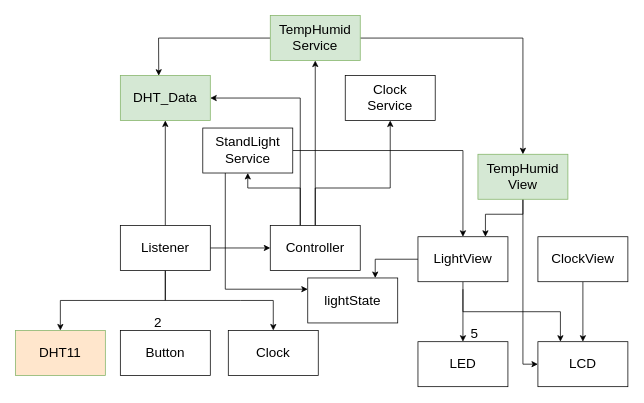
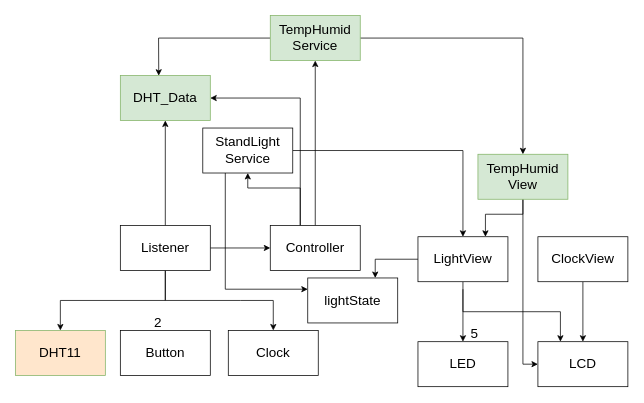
  <mxCell id="0" />
  <mxCell id="1" parent="0" />
  <mxCell id="2" value="Button" style="whiteSpace=wrap;html=1;fontSize=18;" parent="1" vertex="1"><mxGeometry x="160" y="440" width="120" height="60" as="geometry" /></mxCell>
  <mxCell id="3" value="" style="edgeStyle=none;html=1;fontSize=18;entryX=0;entryY=0.5;entryDx=0;entryDy=0;" parent="1" source="7" target="13" edge="1"><mxGeometry relative="1" as="geometry"><mxPoint x="340" y="330" as="targetPoint" /></mxGeometry></mxCell>
  <mxCell id="4" style="edgeStyle=none;rounded=0;html=1;entryX=0.5;entryY=0;entryDx=0;entryDy=0;fontSize=17;" parent="1" source="7" target="28" edge="1"><mxGeometry relative="1" as="geometry"><Array as="points"><mxPoint x="220" y="400" /><mxPoint x="320" y="400" /><mxPoint x="364" y="400" /></Array></mxGeometry></mxCell>
  <mxCell id="5" style="edgeStyle=none;html=1;entryX=0.5;entryY=0;entryDx=0;entryDy=0;rounded=0;" parent="1" source="7" target="29" edge="1"><mxGeometry relative="1" as="geometry"><Array as="points"><mxPoint x="220" y="400" /><mxPoint x="80" y="400" /></Array></mxGeometry></mxCell>
  <mxCell id="6" style="edgeStyle=none;rounded=0;html=1;entryX=0.5;entryY=1;entryDx=0;entryDy=0;" parent="1" source="7" target="36" edge="1"><mxGeometry relative="1" as="geometry" /></mxCell>
  <mxCell id="7" value="Listener" style="whiteSpace=wrap;html=1;fontSize=18;" parent="1" vertex="1"><mxGeometry x="160" y="300" width="120" height="60" as="geometry" /></mxCell>
  <mxCell id="8" value="" style="edgeStyle=none;html=1;fontSize=18;rounded=0;strokeColor=none;" parent="1" target="21" edge="1"><mxGeometry relative="1" as="geometry"><Array as="points"><mxPoint x="400" y="250" /><mxPoint x="330" y="250" /></Array><mxPoint x="400" y="300" as="sourcePoint" /></mxGeometry></mxCell>
  <mxCell id="9" style="edgeStyle=none;rounded=0;html=1;entryX=0.5;entryY=1;entryDx=0;entryDy=0;fontSize=18;strokeColor=default;" parent="1" target="21" edge="1"><mxGeometry relative="1" as="geometry"><Array as="points"><mxPoint x="400" y="250" /><mxPoint x="330" y="250" /></Array><mxPoint x="400" y="300" as="sourcePoint" /></mxGeometry></mxCell>
  <mxCell id="10" style="edgeStyle=none;rounded=0;html=1;entryX=0.5;entryY=1;entryDx=0;entryDy=0;" parent="1" source="13" target="32" edge="1"><mxGeometry relative="1" as="geometry"><Array as="points"><mxPoint x="420" y="250" /></Array></mxGeometry></mxCell>
  <mxCell id="11" style="edgeStyle=none;rounded=0;html=1;entryX=1;entryY=0.5;entryDx=0;entryDy=0;" parent="1" target="36" edge="1"><mxGeometry relative="1" as="geometry"><Array as="points"><mxPoint x="400" y="130" /></Array><mxPoint x="400" y="300" as="sourcePoint" /></mxGeometry></mxCell>
- <mxCell id="12" style="edgeStyle=none;rounded=0;html=1;entryX=0.5;entryY=1;entryDx=0;entryDy=0;" parent="1" source="13" target="25" edge="1"><mxGeometry relative="1" as="geometry"><Array as="points"><mxPoint x="420" y="250" /><mxPoint x="520" y="250" /></Array></mxGeometry></mxCell>
  <mxCell id="13" value="Controller" style="whiteSpace=wrap;html=1;fontSize=18;" parent="1" vertex="1"><mxGeometry x="360" y="300" width="120" height="60" as="geometry" /></mxCell>
  <mxCell id="14" value="" style="edgeStyle=none;html=1;fontSize=18;entryX=0.5;entryY=0;entryDx=0;entryDy=0;" parent="1" source="17" target="18" edge="1"><mxGeometry relative="1" as="geometry"><Array as="points" /></mxGeometry></mxCell>
  <mxCell id="15" style="edgeStyle=none;html=1;entryX=0.25;entryY=0;entryDx=0;entryDy=0;rounded=0;" parent="1" target="22" edge="1"><mxGeometry relative="1" as="geometry"><mxPoint x="617" y="385" as="sourcePoint" /><Array as="points"><mxPoint x="617" y="415" /><mxPoint x="747" y="415" /></Array></mxGeometry></mxCell>
  <mxCell id="16" style="edgeStyle=none;rounded=0;html=1;entryX=0.75;entryY=0;entryDx=0;entryDy=0;" edge="1" parent="1" source="17" target="37"><mxGeometry relative="1" as="geometry"><Array as="points"><mxPoint x="500" y="345" /></Array></mxGeometry></mxCell>
  <mxCell id="17" value="LightView" style="whiteSpace=wrap;html=1;fontSize=18;" parent="1" vertex="1"><mxGeometry x="557" y="315" width="120" height="60" as="geometry" /></mxCell>
  <mxCell id="18" value="LED" style="whiteSpace=wrap;html=1;fontSize=18;" parent="1" vertex="1"><mxGeometry x="557" y="455" width="120" height="60" as="geometry" /></mxCell>
  <mxCell id="19" style="edgeStyle=orthogonalEdgeStyle;html=1;exitX=1;exitY=0.5;exitDx=0;exitDy=0;entryX=0.5;entryY=0;entryDx=0;entryDy=0;fontSize=18;rounded=0;" parent="1" source="21" target="17" edge="1"><mxGeometry relative="1" as="geometry" /></mxCell>
  <mxCell id="20" style="edgeStyle=none;rounded=0;html=1;entryX=0;entryY=0.25;entryDx=0;entryDy=0;exitX=0.25;exitY=1;exitDx=0;exitDy=0;" edge="1" parent="1" source="21" target="37"><mxGeometry relative="1" as="geometry"><Array as="points"><mxPoint x="300" y="385" /></Array></mxGeometry></mxCell>
  <mxCell id="21" value="StandLight&lt;br&gt;Service" style="whiteSpace=wrap;html=1;fontSize=18;" parent="1" vertex="1"><mxGeometry x="270" y="170" width="120" height="60" as="geometry" /></mxCell>
  <mxCell id="22" value="LCD" style="whiteSpace=wrap;html=1;fontSize=18;" parent="1" vertex="1"><mxGeometry x="717" y="455" width="120" height="60" as="geometry" /></mxCell>
  <mxCell id="23" value="2" style="text;html=1;resizable=0;autosize=1;align=center;verticalAlign=middle;points=[];fillColor=none;strokeColor=none;rounded=0;strokeWidth=3;shadow=1;fontSize=18;" parent="1" vertex="1"><mxGeometry x="195" y="415" width="30" height="30" as="geometry" /></mxCell>
  <mxCell id="24" value="5" style="text;html=1;resizable=0;autosize=1;align=center;verticalAlign=middle;points=[];fillColor=none;strokeColor=none;rounded=0;fontSize=18;" parent="1" vertex="1"><mxGeometry x="617" y="430" width="30" height="30" as="geometry" /></mxCell>
- <mxCell id="25" value="Clock&lt;br&gt;Service" style="whiteSpace=wrap;html=1;fontSize=18;" parent="1" vertex="1"><mxGeometry x="460" y="100" width="120" height="60" as="geometry" /></mxCell>
  <mxCell id="26" value="" style="edgeStyle=none;html=1;entryX=0.5;entryY=0;entryDx=0;entryDy=0;" parent="1" source="27" target="22" edge="1"><mxGeometry relative="1" as="geometry" /></mxCell>
  <mxCell id="27" value="ClockView" style="whiteSpace=wrap;html=1;fontSize=18;" parent="1" vertex="1"><mxGeometry x="717" y="315" width="120" height="60" as="geometry" /></mxCell>
  <mxCell id="28" value="Clock" style="whiteSpace=wrap;html=1;fontSize=18;" parent="1" vertex="1"><mxGeometry x="304" y="440" width="120" height="60" as="geometry" /></mxCell>
  <mxCell id="29" value="DHT11" style="whiteSpace=wrap;html=1;fontSize=18;fillColor=#ffe6cc;strokeColor=#82b366;" parent="1" vertex="1"><mxGeometry x="20" y="440" width="120" height="60" as="geometry" /></mxCell>
  <mxCell id="30" style="edgeStyle=none;rounded=0;html=1;entryX=0.5;entryY=0;entryDx=0;entryDy=0;" parent="1" source="32" target="35" edge="1"><mxGeometry relative="1" as="geometry"><Array as="points"><mxPoint x="697" y="50" /></Array></mxGeometry></mxCell>
  <mxCell id="31" style="edgeStyle=none;rounded=0;html=1;entryX=0.427;entryY=0.003;entryDx=0;entryDy=0;entryPerimeter=0;" parent="1" source="32" target="36" edge="1"><mxGeometry relative="1" as="geometry"><Array as="points"><mxPoint x="211" y="50" /></Array></mxGeometry></mxCell>
  <mxCell id="32" value="TempHumid&lt;br&gt;Service" style="whiteSpace=wrap;html=1;fontSize=18;fillColor=#d5e8d4;strokeColor=#82b366;" parent="1" vertex="1"><mxGeometry x="360" y="20" width="120" height="60" as="geometry" /></mxCell>
  <mxCell id="33" style="edgeStyle=none;rounded=0;html=1;entryX=0;entryY=0.5;entryDx=0;entryDy=0;" parent="1" source="35" target="22" edge="1"><mxGeometry relative="1" as="geometry"><Array as="points"><mxPoint x="697" y="485" /></Array></mxGeometry></mxCell>
  <mxCell id="34" style="edgeStyle=none;rounded=0;html=1;entryX=0.75;entryY=0;entryDx=0;entryDy=0;" parent="1" source="35" target="17" edge="1"><mxGeometry relative="1" as="geometry"><Array as="points"><mxPoint x="697" y="285" /><mxPoint x="647" y="285" /></Array></mxGeometry></mxCell>
  <mxCell id="35" value="TempHumid&lt;br&gt;View" style="whiteSpace=wrap;html=1;fontSize=18;fillColor=#d5e8d4;strokeColor=#82b366;" parent="1" vertex="1"><mxGeometry x="637" y="205" width="120" height="60" as="geometry" /></mxCell>
  <mxCell id="36" value="DHT_Data" style="whiteSpace=wrap;html=1;fontSize=18;fillColor=#d5e8d4;strokeColor=#82b366;" parent="1" vertex="1"><mxGeometry x="160" y="100" width="120" height="60" as="geometry" /></mxCell>
  <mxCell id="37" value="lightState" style="whiteSpace=wrap;html=1;fontSize=18;" vertex="1" parent="1"><mxGeometry x="410" y="370" width="120" height="60" as="geometry" /></mxCell>
